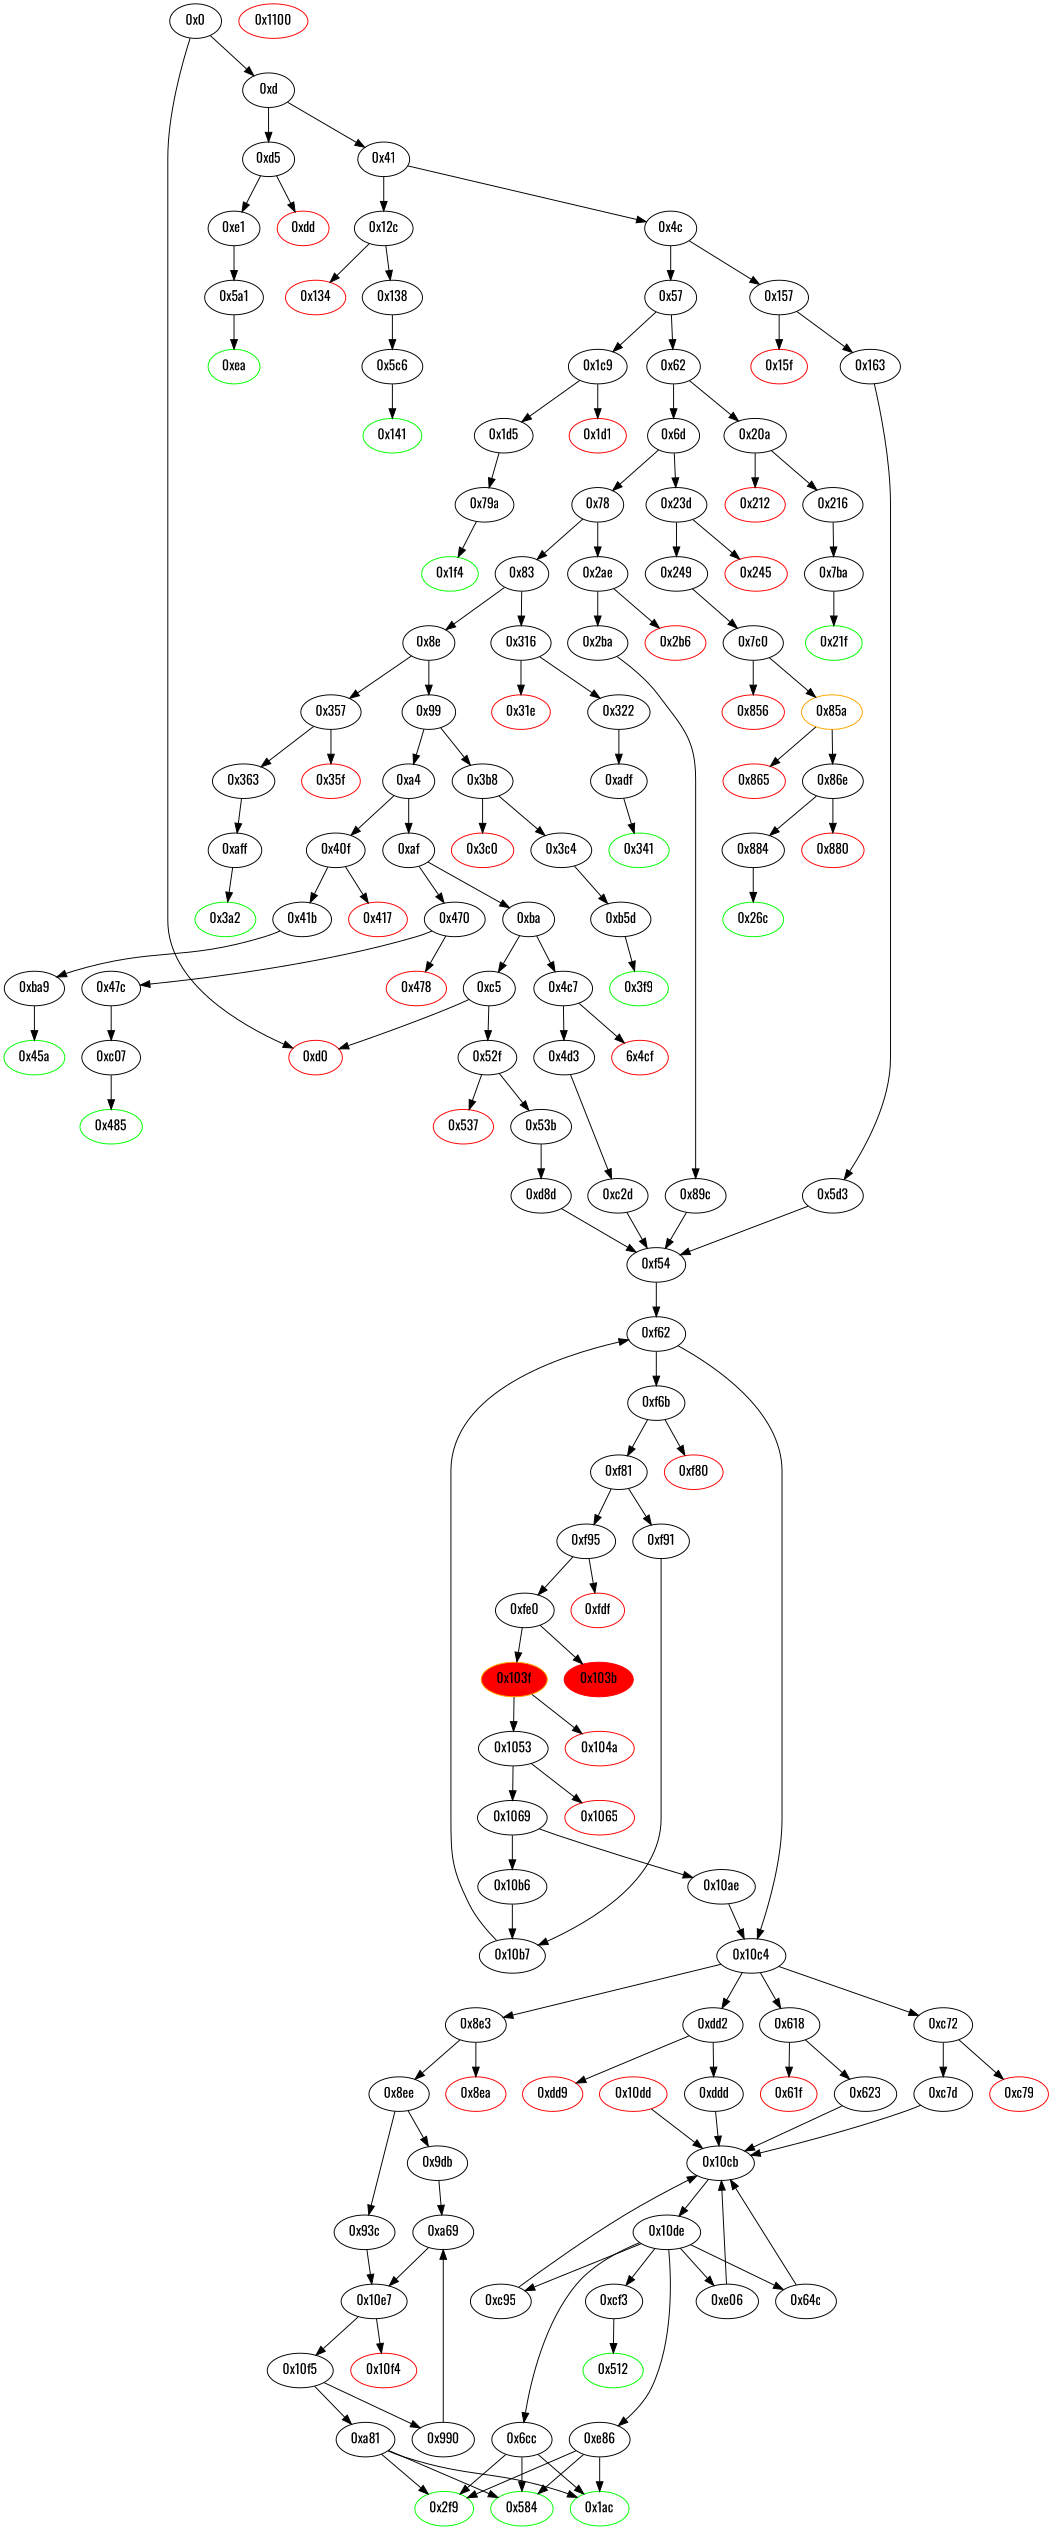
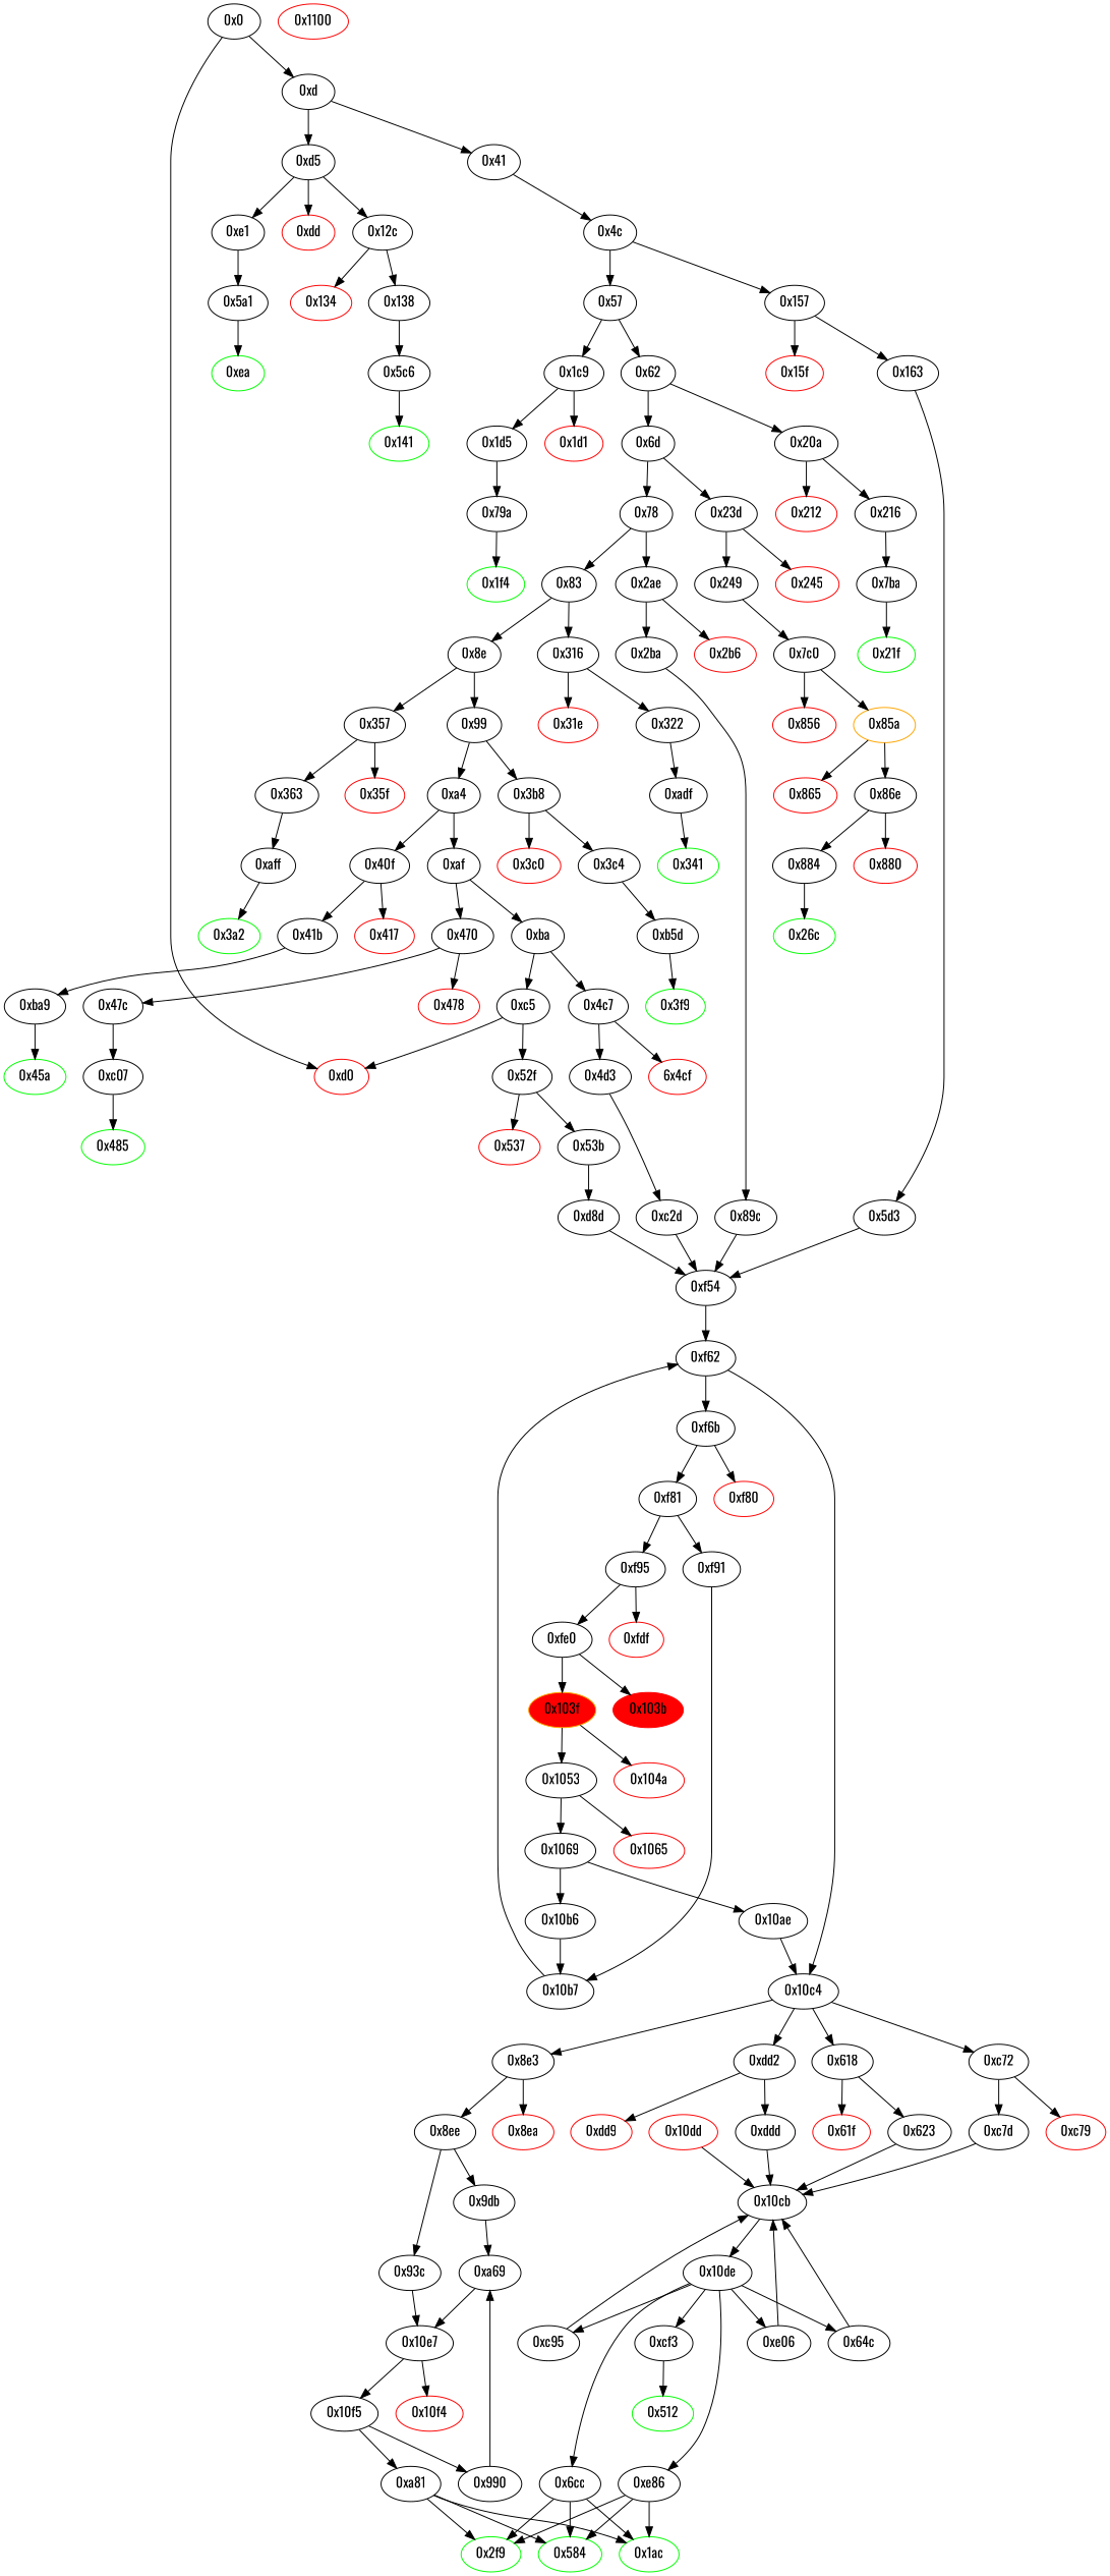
  strict digraph {
    fontname=Oswald
    node [fillcolor=white fontname=Oswald style=filled]
    edge [fontname=Oswald]
    "0xea" [color=green]
    "0x9db"
    "0xa69"
    "0x10e7"
    "0x10c4"
    "0x618"
    "0xdd2"
    "0x8e3"
    "0xc72"
    "0x61f" [color=red]
    "0x623"
    "0xdd9" [color=red]
    "0xddd"
    "0x8ea" [color=red]
    "0x8ee"
    "0xc7d"
    "0xc79" [color=red]
    "0xc5"
    "0x52f"
    "0xd0" [color=red]
    "0x53b"
    "0x537" [color=red]
    "0xaf"
    "0x470"
    "0xba"
    "0x478" [color=red]
    "0x47c"
    "0x4c7"
    "0x10b6"
    "0x10b7"
    "0xf62"
    "0x10cb"
    "0x31e" [color=red]
    "0x316"
    "0x322"
    "0xadf"
    "0xfdf" [color=red]
    "0x138"
    "0x5c6"
    "0x141" [color=green]
    "0xf80" [color=red]
    "0x103f" [color=orange fillcolor=red]
    "0xfe0"
    "0x103b" [color=red fillcolor=red]
    "0x104a" [color=red]
    "0x1053"
    "0x2b6" [color=red]
    "0xf91"
    "0x1065" [color=red]
    "0x1069"
    "0x10de"
    "0x10dd" [color=red]
    "0xe86"
    "0xcf3"
    "0x6cc"
    "0xc95"
    "0xe06"
    "0x64c"
    "0x10f4" [color=red]
    "0x45a" [color=green]
    "0x3f9" [color=green]
    "0xb5d"
    "0x245" [color=red]
    "0xc07"
    "0x4d3"
    "0xc2d"
    "0xf54"
    "0x15f" [color=red]
    "0x856" [color=red]
    "0x7c0"
    "0x85a" [color=orange]
    "0x86e"
    "0x865" [color=red]
    "0xd8d"
    "0x163"
    "0x5d3"
    "0x3b8"
    "0x3c4"
    "0x3c0" [color=red]
    "0x10f5"
    "0x78"
    "0x2ae"
    "0x83"
    "0x2ba"
    "0x8e"
    "0x1d5"
    "0x79a"
    "0x1f4" [color=green]
    "0x93c"
    "0x357"
    "0x99"
    "0x363"
    "0x35f" [color=red]
    "0xa4"
    "0xba9"
    "0x2f9" [color=green]
    "0x584" [color=green]
    "0x1ac" [color=green]
    "0x89c"
    "0x26c" [color=green]
    "0x1100" [color=red]
    "0x417" [color=red]
    "0x0"
    "0xd"
    "0xd5"
    "0x41"
    "0xf6b"
    "0xf81"
    "0xaff"
    "0x512" [color=green]
    "0x40f"
    "0x341" [color=green]
    "0xf95"
    "0x1c9"
    "0x1d1" [color=red]
    "0x41b"
    "0xa81"
    "0x134" [color=red]
    "0x6d"
    "0x23d"
    "0x249"
    "0x10ae"
    n123 [color=red label="6x4cf"]
    "0x884"
    "0x880" [color=red]
    "0x3a2" [color=green]
    "0xe1"
    "0xdd" [color=red]
    "0x12c"
    "0x4c"
    "0x485" [color=green]
    "0x62"
    "0x20a"
    "0x216"
    "0x212" [color=red]
    "0x5a1"
    "0x157"
    "0x990"
    "0x7ba"
    "0x21f" [color=green]
    "0x57"
    "0x9db" -> "0xa69"
    "0xa69" -> "0x10e7"
    "0x10e7" -> "0x10f4"
    "0x10e7" -> "0x10f5"
    "0x10c4" -> "0x618"
    "0x10c4" -> "0xdd2"
    "0x10c4" -> "0x8e3"
    "0x10c4" -> "0xc72"
    "0x618" -> "0x61f"
    "0x618" -> "0x623"
    "0xdd2" -> "0xdd9"
    "0xdd2" -> "0xddd"
    "0x8e3" -> "0x8ea"
    "0x8e3" -> "0x8ee"
    "0xc72" -> "0xc7d"
    "0xc72" -> "0xc79"
    "0x623" -> "0x10cb"
    "0xddd" -> "0x10cb"
    "0x8ee" -> "0x9db"
    "0x8ee" -> "0x93c"
    "0xc7d" -> "0x10cb"
    "0xc5" -> "0x52f"
    "0xc5" -> "0xd0"
    "0x52f" -> "0x53b"
    "0x52f" -> "0x537"
    "0x53b" -> "0xd8d"
    "0xaf" -> "0x470"
    "0xaf" -> "0xba"
    "0x470" -> "0x478"
    "0x470" -> "0x47c"
    "0xba" -> "0xc5"
    "0xba" -> "0x4c7"
    "0x47c" -> "0xc07"
    "0x4c7" -> "0x4d3"
    "0x4c7" -> n123
    "0x10b6" -> "0x10b7"
    "0x10b7" -> "0xf62"
    "0xf62" -> "0x10c4"
    "0xf62" -> "0xf6b"
    "0x10cb" -> "0x10de"
    "0x316" -> "0x31e"
    "0x316" -> "0x322"
    "0x322" -> "0xadf"
    "0xadf" -> "0x341"
    "0x138" -> "0x5c6"
    "0x5c6" -> "0x141"
    "0x103f" -> "0x104a"
    "0x103f" -> "0x1053"
    "0xfe0" -> "0x103f"
    "0xfe0" -> "0x103b"
    "0x1053" -> "0x1065"
    "0x1053" -> "0x1069"
    "0xf91" -> "0x10b7"
    "0x1069" -> "0x10b6"
    "0x1069" -> "0x10ae"
    "0x10de" -> "0xe86"
    "0x10de" -> "0xcf3"
    "0x10de" -> "0x6cc"
    "0x10de" -> "0xc95"
    "0x10de" -> "0xe06"
    "0x10de" -> "0x64c"
    "0x10dd" -> "0x10cb"
    "0xe86" -> "0x2f9"
    "0xe86" -> "0x584"
    "0xe86" -> "0x1ac"
    "0xcf3" -> "0x512"
    "0x6cc" -> "0x2f9"
    "0x6cc" -> "0x584"
    "0x6cc" -> "0x1ac"
    "0xc95" -> "0x10cb"
    "0xe06" -> "0x10cb"
    "0x64c" -> "0x10cb"
    "0xb5d" -> "0x3f9"
    "0xc07" -> "0x485"
    "0x4d3" -> "0xc2d"
    "0xc2d" -> "0xf54"
    "0xf54" -> "0xf62"
    "0x7c0" -> "0x856"
    "0x7c0" -> "0x85a"
    "0x85a" -> "0x86e"
    "0x85a" -> "0x865"
    "0x86e" -> "0x884"
    "0x86e" -> "0x880"
    "0xd8d" -> "0xf54"
    "0x163" -> "0x5d3"
    "0x5d3" -> "0xf54"
    "0x3b8" -> "0x3c4"
    "0x3b8" -> "0x3c0"
    "0x3c4" -> "0xb5d"
    "0x10f5" -> "0xa81"
    "0x10f5" -> "0x990"
    "0x78" -> "0x2ae"
    "0x78" -> "0x83"
    "0x2ae" -> "0x2b6"
    "0x2ae" -> "0x2ba"
    "0x83" -> "0x316"
    "0x83" -> "0x8e"
    "0x2ba" -> "0x89c"
    "0x8e" -> "0x357"
    "0x8e" -> "0x99"
    "0x1d5" -> "0x79a"
    "0x79a" -> "0x1f4"
    "0x93c" -> "0x10e7"
    "0x357" -> "0x363"
    "0x357" -> "0x35f"
    "0x99" -> "0x3b8"
    "0x99" -> "0xa4"
    "0x363" -> "0xaff"
    "0xa4" -> "0xaf"
    "0xa4" -> "0x40f"
    "0xba9" -> "0x45a"
    "0x89c" -> "0xf54"
    "0x0" -> "0xd0"
    "0x0" -> "0xd"
    "0xd" -> "0xd5"
    "0xd" -> "0x41"
    "0xd5" -> "0xe1"
    "0xd5" -> "0xdd"
-   "0x41" -> "0x12c"
+   "0xd5" -> "0x12c"
    "0x41" -> "0x4c"
    "0xf6b" -> "0xf80"
    "0xf6b" -> "0xf81"
    "0xf81" -> "0xf91"
    "0xf81" -> "0xf95"
    "0xaff" -> "0x3a2"
    "0x40f" -> "0x417"
    "0x40f" -> "0x41b"
    "0xf95" -> "0xfdf"
    "0xf95" -> "0xfe0"
    "0x1c9" -> "0x1d5"
    "0x1c9" -> "0x1d1"
    "0x41b" -> "0xba9"
    "0xa81" -> "0x2f9"
    "0xa81" -> "0x584"
    "0xa81" -> "0x1ac"
    "0x6d" -> "0x78"
    "0x6d" -> "0x23d"
    "0x23d" -> "0x245"
    "0x23d" -> "0x249"
    "0x249" -> "0x7c0"
    "0x10ae" -> "0x10c4"
    "0x884" -> "0x26c"
    "0xe1" -> "0x5a1"
    "0x12c" -> "0x138"
    "0x12c" -> "0x134"
    "0x4c" -> "0x157"
    "0x4c" -> "0x57"
    "0x62" -> "0x6d"
    "0x62" -> "0x20a"
    "0x20a" -> "0x216"
    "0x20a" -> "0x212"
    "0x216" -> "0x7ba"
    "0x5a1" -> "0xea"
    "0x157" -> "0x15f"
    "0x157" -> "0x163"
    "0x990" -> "0xa69"
    "0x7ba" -> "0x21f"
    "0x57" -> "0x1c9"
    "0x57" -> "0x62"
  }
